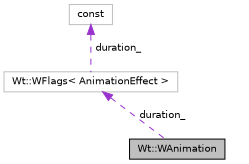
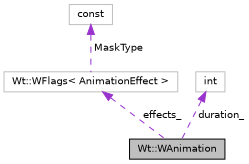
  digraph {
    node [color=grey75 fillcolor=white fontname=Helvetica fontsize=10 shape=record style=filled]
    edge [color=darkorchid3 dir=back fontname=Helvetica fontsize=10 labelfontname=Helvetica labelfontsize=10 style=dashed]
    n1 [color=black fillcolor=grey75 fontcolor=black height=0.2 label="Wt::WAnimation" width=0.4]
    n2 [height=0.2 label="Wt::WFlags\< AnimationEffect \>" width=0.4]
+   n3 [height=0.2 label=int width=0.4]
    n4 [height=0.2 label=const width=0.4]
-   n2 -> n1 [label=" duration_"]
-   n4 -> n2 [label=" duration_"]
+   n2 -> n1 [label=" effects_"]
+   n3 -> n1 [label=" duration_"]
+   n4 -> n2 [label=" MaskType"]
  }
